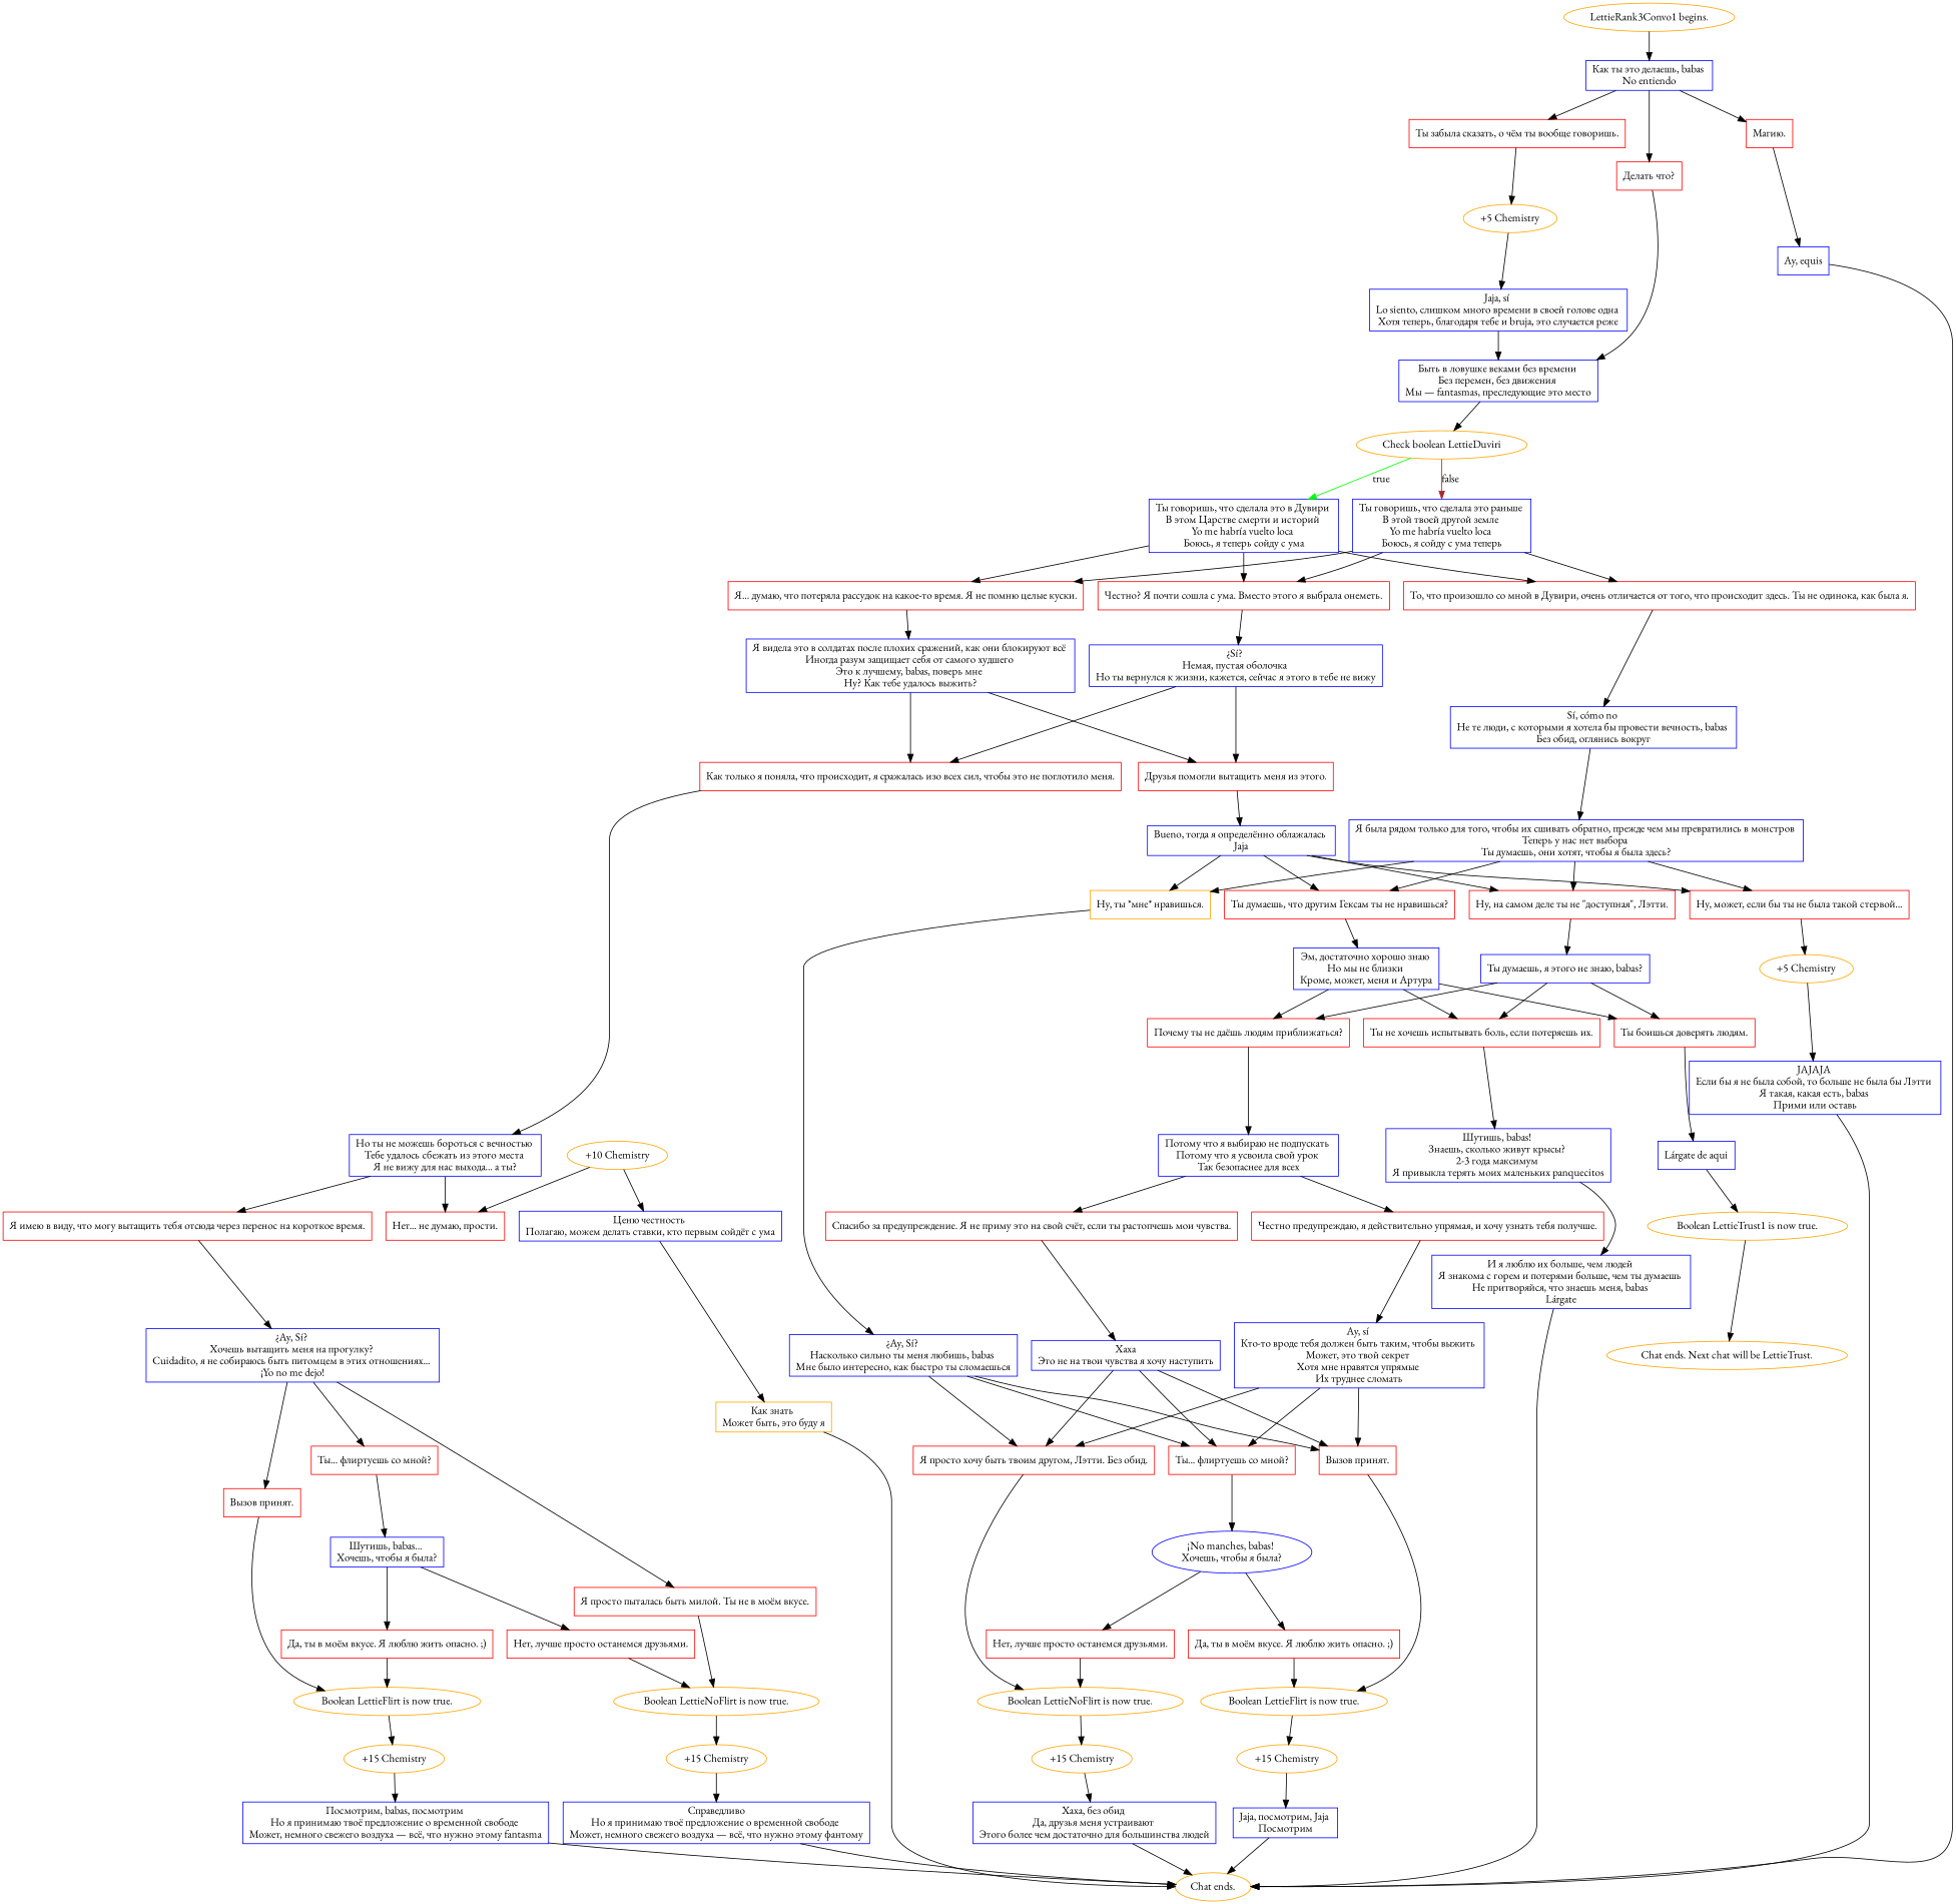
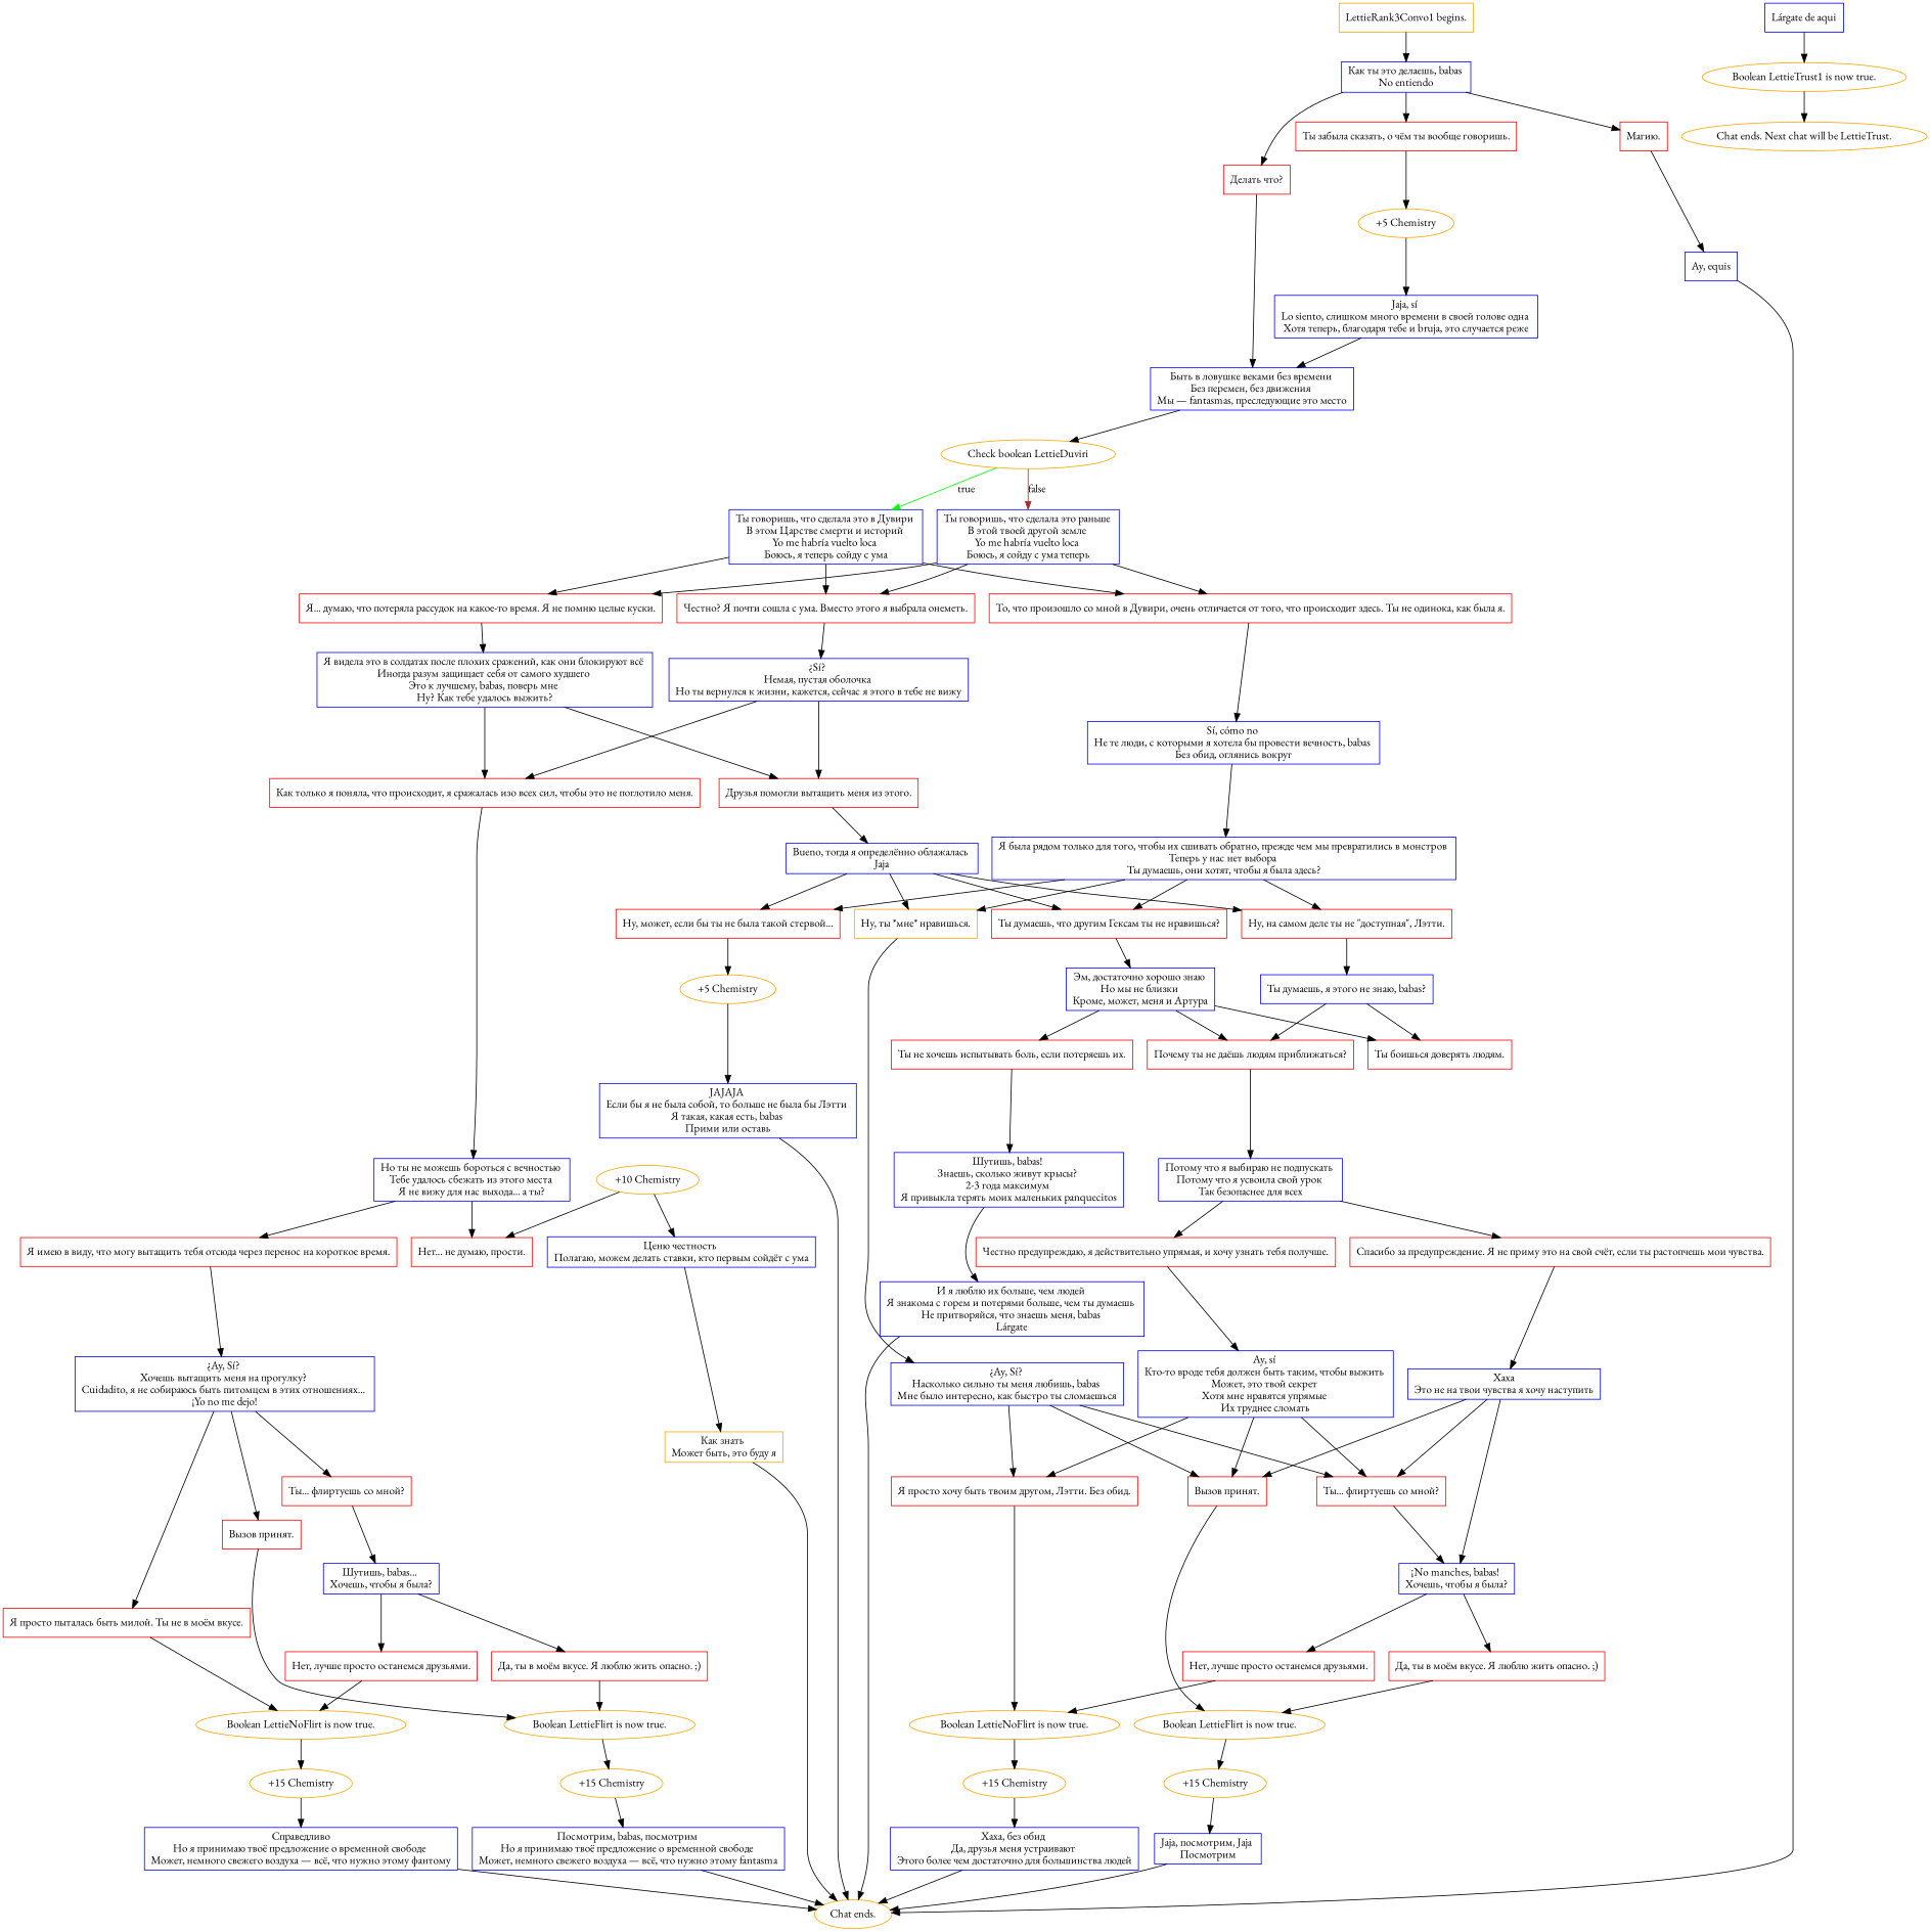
  digraph {
    fontname="EB Garamond"
    node [color=blue fontname="EB Garamond" shape=box]
    edge [fontname="EB Garamond"]
-   "LettieRank3Convo1 begins." [color=orange shape=""]
+   "LettieRank3Convo1 begins." [color=orange]
    n2 [label="Как ты это делаешь, babas \nNo entiendo"]
    n3 [color=red label="Ты забыла сказать, о чём ты вообще говоришь."]
    n4 [color=red label="Делать что?"]
    n5 [color=red label="Магию."]
    n6 [color=orange label="+5 Chemistry" shape=""]
    n7 [label="Быть в ловушке веками без времени \nБез перемен, без движения \nМы — fantasmas, преследующие это место"]
    n8 [label="Ay, equis"]
    n9 [label="Jaja, sí \nLo siento, слишком много времени в своей голове одна \nХотя теперь, благодаря тебе и bruja, это случается реже"]
    n10 [color=orange label="Check boolean LettieDuviri" shape=""]
    "Chat ends." [color=orange shape=""]
    n12 [label="Ты говоришь, что сделала это в Дувири \nВ этом Царстве смерти и историй \nYo me habría vuelto loca \nБоюсь, я теперь сойду с ума"]
    n13 [label="Ты говоришь, что сделала это раньше \nВ этой твоей другой земле \nYo me habría vuelto loca \nБоюсь, я сойду с ума теперь"]
    n14 [color=red label="Честно? Я почти сошла с ума. Вместо этого я выбрала онеметь."]
    n15 [color=red label="Я... думаю, что потеряла рассудок на какое-то время. Я не помню целые куски."]
    n16 [color=red label="То, что произошло со мной в Дувири, очень отличается от того, что происходит здесь. Ты не одинока, как была я."]
    n17 [label="¿Sí? \nНемая, пустая оболочка \nНо ты вернулся к жизни, кажется, сейчас я этого в тебе не вижу"]
    n18 [label="Я видела это в солдатах после плохих сражений, как они блокируют всё \nИногда разум защищает себя от самого худшего \nЭто к лучшему, babas, поверь мне \nНу? Как тебе удалось выжить?"]
    n19 [label="Sí, cómo no \nНе те люди, с которыми я хотела бы провести вечность, babas \nБез обид, оглянись вокруг"]
    n20 [color=red label="Как только я поняла, что происходит, я сражалась изо всех сил, чтобы это не поглотило меня."]
    n21 [color=red label="Друзья помогли вытащить меня из этого."]
    n22 [label="Я была рядом только для того, чтобы их сшивать обратно, прежде чем мы превратились в монстров \nТеперь у нас нет выбора \nТы думаешь, они хотят, чтобы я была здесь?"]
    n23 [label="Но ты не можешь бороться с вечностью \nТебе удалось сбежать из этого места \nЯ не вижу для нас выхода... а ты?"]
    n24 [label="Bueno, тогда я определённо облажалась \nJaja"]
    n25 [color=orange label="Ну, ты *мне* нравишься."]
    n26 [color=red label="Ты думаешь, что другим Гексам ты не нравишься?"]
    n27 [color=red label="Ну, на самом деле ты не \"доступная\", Лэтти."]
    n28 [color=red label="Ну, может, если бы ты не была такой стервой..."]
    n29 [color=red label="Нет... не думаю, прости."]
    n30 [color=red label="Я имею в виду, что могу вытащить тебя отсюда через перенос на короткое время."]
    n31 [label="¿Ay, Sí? \nНасколько сильно ты меня любишь, babas \nМне было интересно, как быстро ты сломаешься"]
    n32 [label="Эм, достаточно хорошо знаю \nНо мы не близки \nКроме, может, меня и Артура"]
    n33 [label="Ты думаешь, я этого не знаю, babas?"]
    n34 [color=orange label="+5 Chemistry" shape=""]
    n35 [label="¿Ay, Sí? \nХочешь вытащить меня на прогулку? \nCuidadito, я не собираюсь быть питомцем в этих отношениях... \n¡Yo no me dejo!"]
    n36 [color=red label="Вызов принят."]
    n37 [color=red label="Ты... флиртуешь со мной?"]
    n38 [color=red label="Я просто хочу быть твоим другом, Лэтти. Без обид."]
    n39 [color=red label="Почему ты не даёшь людям приближаться?"]
    n40 [color=red label="Ты боишься доверять людям."]
    n41 [color=red label="Ты не хочешь испытывать боль, если потеряешь их."]
    n42 [label="JAJAJA \nЕсли бы я не была собой, то больше не была бы Лэтти \nЯ такая, какая есть, babas \nПрими или оставь"]
    n43 [color=orange label="+10 Chemistry" shape=""]
    n44 [label="Ценю честность \nПолагаю, можем делать ставки, кто первым сойдёт с ума"]
    n45 [color=red label="Вызов принят."]
    n46 [color=red label="Ты... флиртуешь со мной?"]
    n47 [color=red label="Я просто пыталась быть милой. Ты не в моём вкусе."]
    n48 [color=orange label="Boolean LettieFlirt is now true." shape=""]
-   n49 [label="¡No manches, babas! \nХочешь, чтобы я была?" shape=ellipse]
+   n49 [label="¡No manches, babas! \nХочешь, чтобы я была?"]
    n50 [color=orange label="Boolean LettieNoFlirt is now true." shape=""]
    n51 [label="Потому что я выбираю не подпускать \nПотому что я усвоила свой урок \nТак безопаснее для всех"]
    n52 [label="Lárgate de aqui"]
    n53 [label="Шутишь, babas! \nЗнаешь, сколько живут крысы? \n2-3 года максимум \nЯ привыкла терять моих маленьких panquecitos"]
    n54 [color=orange label="Как знать \nМожет быть, это буду я"]
    n55 [color=orange label="Boolean LettieFlirt is now true." shape=""]
    n56 [label="Шутишь, babas... \nХочешь, чтобы я была?"]
    n57 [color=orange label="Boolean LettieNoFlirt is now true." shape=""]
    n58 [color=orange label="+15 Chemistry" shape=""]
    n59 [color=red label="Да, ты в моём вкусе. Я люблю жить опасно. ;)"]
    n60 [color=red label="Нет, лучше просто останемся друзьями."]
    n61 [color=orange label="+15 Chemistry" shape=""]
    n62 [color=red label="Честно предупреждаю, я действительно упрямая, и хочу узнать тебя получше."]
    n63 [color=red label="Спасибо за предупреждение. Я не приму это на свой счёт, если ты растопчешь мои чувства."]
    n64 [color=orange label="Boolean LettieTrust1 is now true." shape=""]
    n65 [label="И я люблю их больше, чем людей \nЯ знакома с горем и потерями больше, чем ты думаешь \nНе притворяйся, что знаешь меня, babas \nLárgate"]
    n66 [color=orange label="+15 Chemistry" shape=""]
    n67 [color=red label="Да, ты в моём вкусе. Я люблю жить опасно. ;)"]
    n68 [color=red label="Нет, лучше просто останемся друзьями."]
    n69 [color=orange label="+15 Chemistry" shape=""]
    n70 [label="Jaja, посмотрим, Jaja \nПосмотрим"]
    n71 [label="Хаха, без обид \nДа, друзья меня устраивают \nЭтого более чем достаточно для большинства людей"]
    n72 [label="Ay, sí \nКто-то вроде тебя должен быть таким, чтобы выжить \nМожет, это твой секрет \nХотя мне нравятся упрямые \nИх труднее сломать"]
    n73 [label="Хаха\nЭто не на твои чувства я хочу наступить"]
    "Chat ends. Next chat will be LettieTrust." [color=orange shape=""]
    n75 [label="Посмотрим, babas, посмотрим \nНо я принимаю твоё предложение о временной свободе \nМожет, немного свежего воздуха — всё, что нужно этому fantasma"]
    n76 [label="Справедливо\nНо я принимаю твоё предложение о временной свободе \nМожет, немного свежего воздуха — всё, что нужно этому фантому"]
    "LettieRank3Convo1 begins." -> n2
    n2 -> n3
    n2 -> n4
    n2 -> n5
    n3 -> n6
    n4 -> n7
    n5 -> n8
    n6 -> n9
    n7 -> n10
    n8 -> "Chat ends."
    n9 -> n7
    n10 -> n12 [color=green label=true]
    n10 -> n13 [color=brown label=false]
    n12 -> n14
    n12 -> n15
    n12 -> n16
    n13 -> n14
    n13 -> n15
    n13 -> n16
    n14 -> n17
    n15 -> n18
    n16 -> n19
    n17 -> n20
    n17 -> n21
    n18 -> n20
    n18 -> n21
    n19 -> n22
    n20 -> n23
    n21 -> n24
    n22 -> n25
    n22 -> n26
    n22 -> n27
    n22 -> n28
    n23 -> n29
    n23 -> n30
    n24 -> n25
    n24 -> n26
    n24 -> n27
    n24 -> n28
    n25 -> n31
    n26 -> n32
    n27 -> n33
    n28 -> n34
    n30 -> n35
    n31 -> n36
    n31 -> n37
    n31 -> n38
    n32 -> n39
    n32 -> n40
    n32 -> n41
    n33 -> n39
    n33 -> n40
-   n33 -> n41
    n34 -> n42
    n35 -> n45
    n35 -> n46
    n35 -> n47
    n36 -> n48
    n37 -> n49
    n38 -> n50
    n39 -> n51
-   n40 -> n52
    n41 -> n53
    n42 -> "Chat ends."
    n43 -> n29
    n43 -> n44
    n44 -> n54
    n45 -> n55
    n46 -> n56
    n47 -> n57
    n48 -> n58
    n49 -> n59
    n49 -> n60
    n50 -> n61
    n51 -> n62
    n51 -> n63
    n52 -> n64
    n53 -> n65
    n54 -> "Chat ends."
    n55 -> n66
    n56 -> n67
    n56 -> n68
    n57 -> n69
    n58 -> n70
    n59 -> n48
    n60 -> n50
    n61 -> n71
    n62 -> n72
    n63 -> n73
    n64 -> "Chat ends. Next chat will be LettieTrust."
    n65 -> "Chat ends."
    n66 -> n75
    n67 -> n55
    n68 -> n57
    n69 -> n76
    n70 -> "Chat ends."
    n71 -> "Chat ends."
    n72 -> n36
    n72 -> n37
    n72 -> n38
    n73 -> n36
    n73 -> n37
-   n73 -> n38
+   n73 -> n49
    n75 -> "Chat ends."
    n76 -> "Chat ends."
  }
